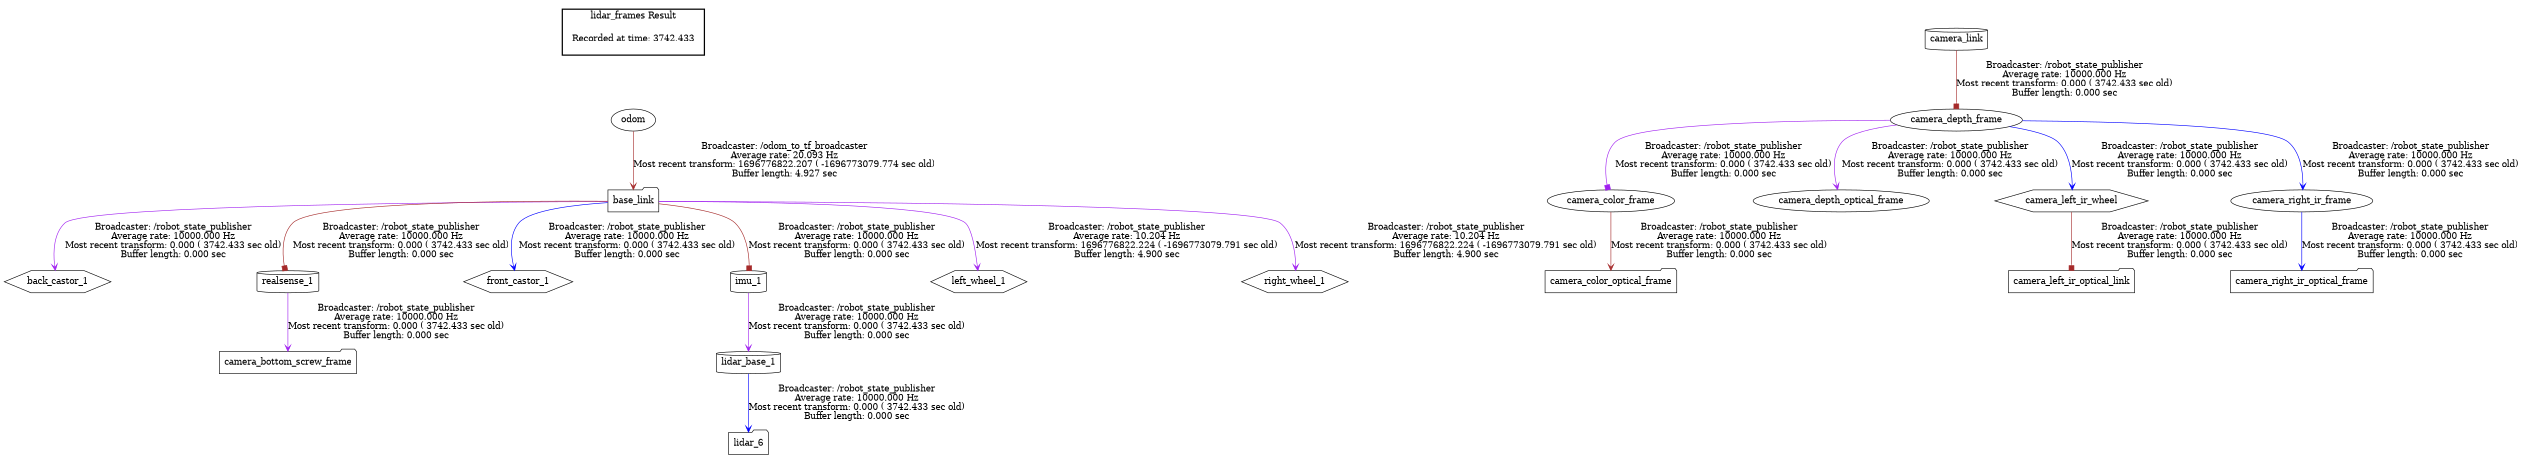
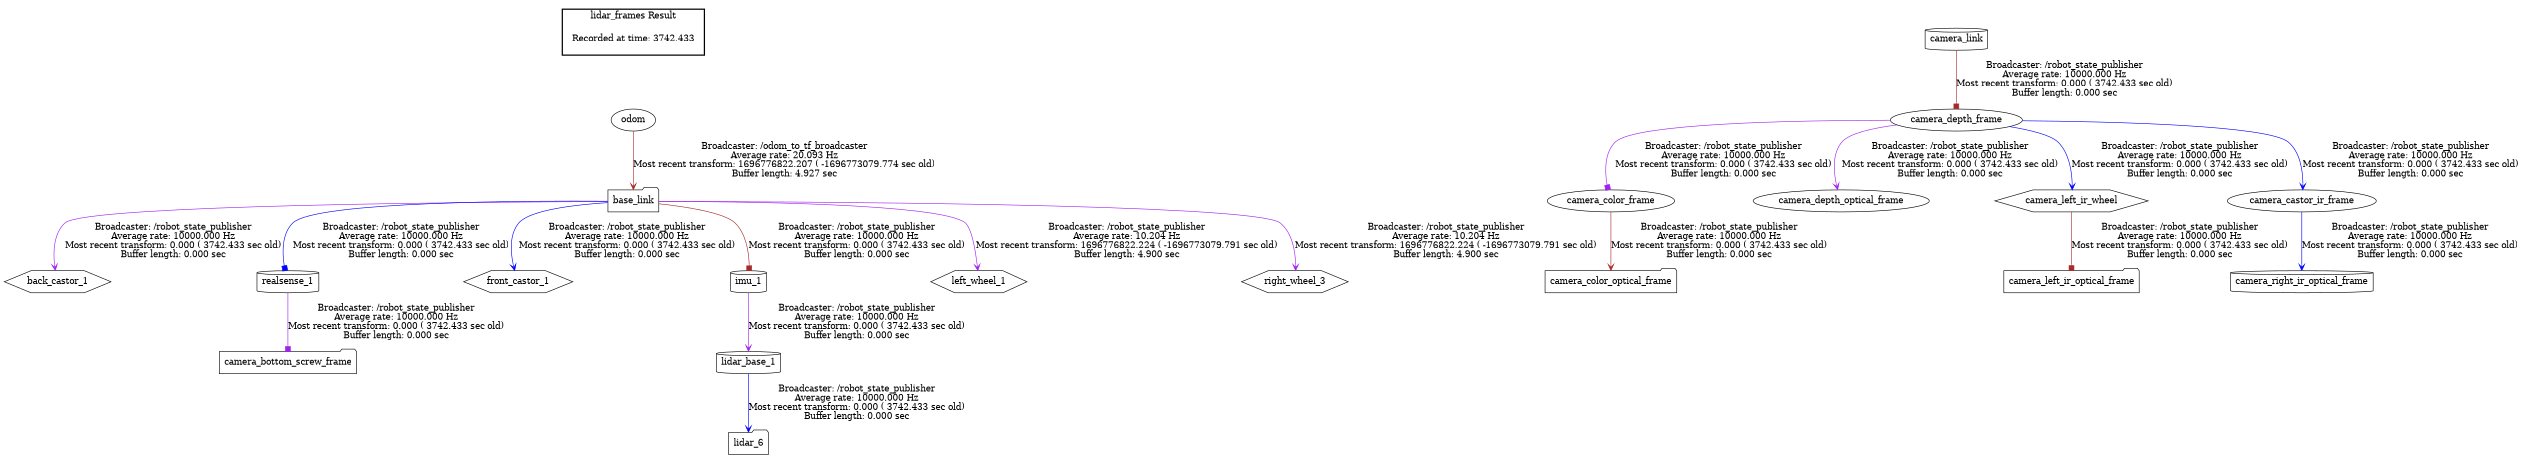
  digraph {
    node [shape=ellipse]
    edge [arrowhead=vee color=purple]
    "Recorded at time: 3742.433" [shape=plaintext]
    odom
    base_link [shape=folder]
    back_castor_1 [shape=hexagon]
    realsense_1 [shape=cylinder]
    front_castor_1 [shape=hexagon]
    imu_1 [shape=cylinder]
    left_wheel_1 [shape=hexagon]
-   right_wheel_1 [shape=hexagon]
+   right_wheel_1 [shape=hexagon label=right_wheel_3]
    camera_bottom_screw_frame [shape=folder]
    lidar_base_1 [shape=cylinder]
    n12 [label=lidar_6 shape=folder]
    camera_depth_frame
    camera_color_frame
    camera_depth_optical_frame
    n16 [label=camera_left_ir_wheel shape=hexagon]
-   camera_right_ir_frame
+   camera_right_ir_frame [label=camera_castor_ir_frame]
    camera_color_optical_frame [shape=folder]
-   camera_left_ir_optical_frame [shape=folder label=camera_left_ir_optical_link]
-   camera_right_ir_optical_frame [shape=folder]
+   camera_left_ir_optical_frame [shape=folder]
+   camera_right_ir_optical_frame [shape=cylinder]
    camera_link [shape=cylinder]
    subgraph cluster_1 {
      color=black
      label="lidar_frames Result"
      style=bold
      "Recorded at time: 3742.433"
    }
    "Recorded at time: 3742.433" -> odom [style=invis arrowhead="" color=""]
    odom -> base_link [color=brown label="Broadcaster: /odom_to_tf_broadcaster\nAverage rate: 20.093 Hz\nMost recent transform: 1696776822.207 ( -1696773079.774 sec old)\nBuffer length: 4.927 sec\n"]
    base_link -> back_castor_1 [label="Broadcaster: /robot_state_publisher\nAverage rate: 10000.000 Hz\nMost recent transform: 0.000 ( 3742.433 sec old)\nBuffer length: 0.000 sec\n"]
-   base_link -> realsense_1 [arrowhead=box color=brown label="Broadcaster: /robot_state_publisher\nAverage rate: 10000.000 Hz\nMost recent transform: 0.000 ( 3742.433 sec old)\nBuffer length: 0.000 sec\n"]
+   base_link -> realsense_1 [arrowhead=box color=blue label="Broadcaster: /robot_state_publisher\nAverage rate: 10000.000 Hz\nMost recent transform: 0.000 ( 3742.433 sec old)\nBuffer length: 0.000 sec\n"]
    base_link -> front_castor_1 [color=blue label="Broadcaster: /robot_state_publisher\nAverage rate: 10000.000 Hz\nMost recent transform: 0.000 ( 3742.433 sec old)\nBuffer length: 0.000 sec\n"]
    base_link -> imu_1 [arrowhead=box color=brown label="Broadcaster: /robot_state_publisher\nAverage rate: 10000.000 Hz\nMost recent transform: 0.000 ( 3742.433 sec old)\nBuffer length: 0.000 sec\n"]
    base_link -> left_wheel_1 [label="Broadcaster: /robot_state_publisher\nAverage rate: 10.204 Hz\nMost recent transform: 1696776822.224 ( -1696773079.791 sec old)\nBuffer length: 4.900 sec\n"]
    base_link -> right_wheel_1 [label="Broadcaster: /robot_state_publisher\nAverage rate: 10.204 Hz\nMost recent transform: 1696776822.224 ( -1696773079.791 sec old)\nBuffer length: 4.900 sec\n"]
-   realsense_1 -> camera_bottom_screw_frame [label="Broadcaster: /robot_state_publisher\nAverage rate: 10000.000 Hz\nMost recent transform: 0.000 ( 3742.433 sec old)\nBuffer length: 0.000 sec\n"]
+   realsense_1 -> camera_bottom_screw_frame [arrowhead=box label="Broadcaster: /robot_state_publisher\nAverage rate: 10000.000 Hz\nMost recent transform: 0.000 ( 3742.433 sec old)\nBuffer length: 0.000 sec\n"]
    imu_1 -> lidar_base_1 [label="Broadcaster: /robot_state_publisher\nAverage rate: 10000.000 Hz\nMost recent transform: 0.000 ( 3742.433 sec old)\nBuffer length: 0.000 sec\n"]
    lidar_base_1 -> n12 [color=blue label="Broadcaster: /robot_state_publisher\nAverage rate: 10000.000 Hz\nMost recent transform: 0.000 ( 3742.433 sec old)\nBuffer length: 0.000 sec\n"]
    camera_depth_frame -> camera_color_frame [arrowhead=box label="Broadcaster: /robot_state_publisher\nAverage rate: 10000.000 Hz\nMost recent transform: 0.000 ( 3742.433 sec old)\nBuffer length: 0.000 sec\n"]
    camera_depth_frame -> camera_depth_optical_frame [label="Broadcaster: /robot_state_publisher\nAverage rate: 10000.000 Hz\nMost recent transform: 0.000 ( 3742.433 sec old)\nBuffer length: 0.000 sec\n"]
    camera_depth_frame -> n16 [color=blue label="Broadcaster: /robot_state_publisher\nAverage rate: 10000.000 Hz\nMost recent transform: 0.000 ( 3742.433 sec old)\nBuffer length: 0.000 sec\n"]
    camera_depth_frame -> camera_right_ir_frame [color=blue label="Broadcaster: /robot_state_publisher\nAverage rate: 10000.000 Hz\nMost recent transform: 0.000 ( 3742.433 sec old)\nBuffer length: 0.000 sec\n"]
    camera_color_frame -> camera_color_optical_frame [color=brown label="Broadcaster: /robot_state_publisher\nAverage rate: 10000.000 Hz\nMost recent transform: 0.000 ( 3742.433 sec old)\nBuffer length: 0.000 sec\n"]
    n16 -> camera_left_ir_optical_frame [arrowhead=box color=brown label="Broadcaster: /robot_state_publisher\nAverage rate: 10000.000 Hz\nMost recent transform: 0.000 ( 3742.433 sec old)\nBuffer length: 0.000 sec\n"]
    camera_right_ir_frame -> camera_right_ir_optical_frame [color=blue label="Broadcaster: /robot_state_publisher\nAverage rate: 10000.000 Hz\nMost recent transform: 0.000 ( 3742.433 sec old)\nBuffer length: 0.000 sec\n"]
    camera_link -> camera_depth_frame [arrowhead=box color=brown label="Broadcaster: /robot_state_publisher\nAverage rate: 10000.000 Hz\nMost recent transform: 0.000 ( 3742.433 sec old)\nBuffer length: 0.000 sec\n"]
  }
